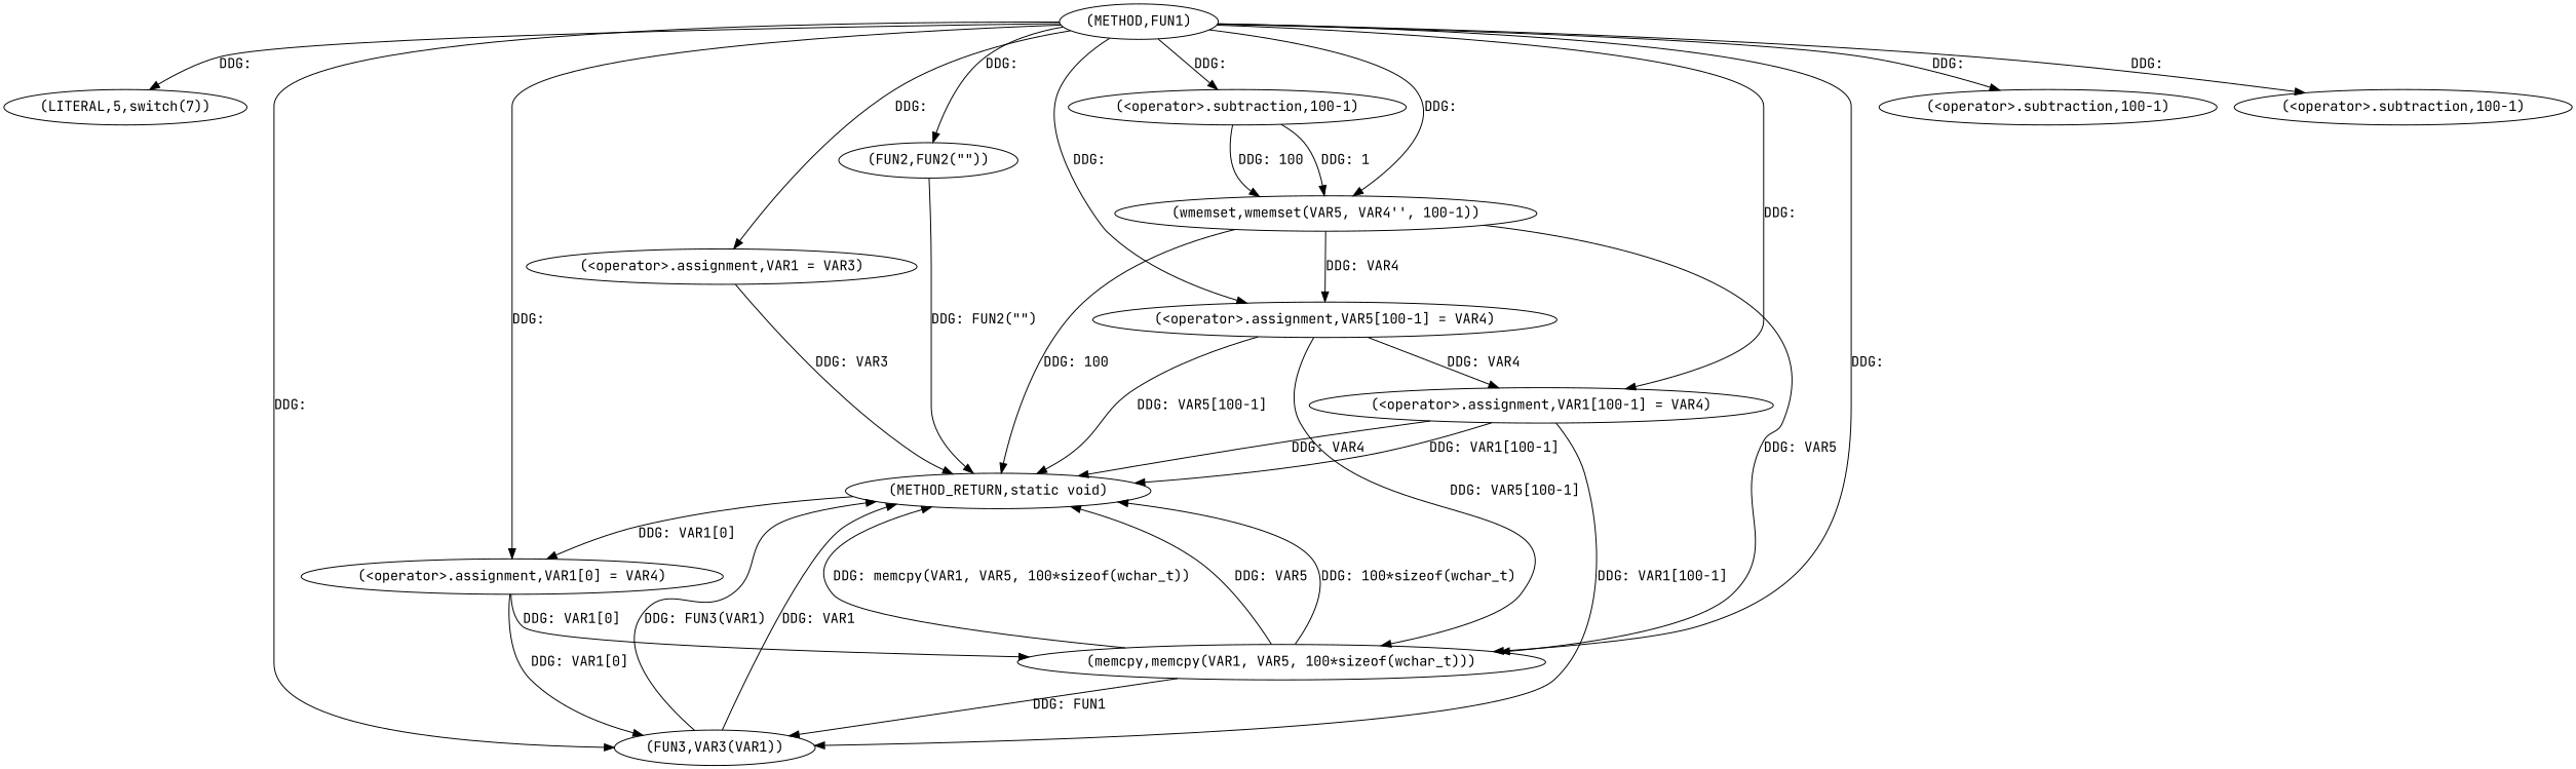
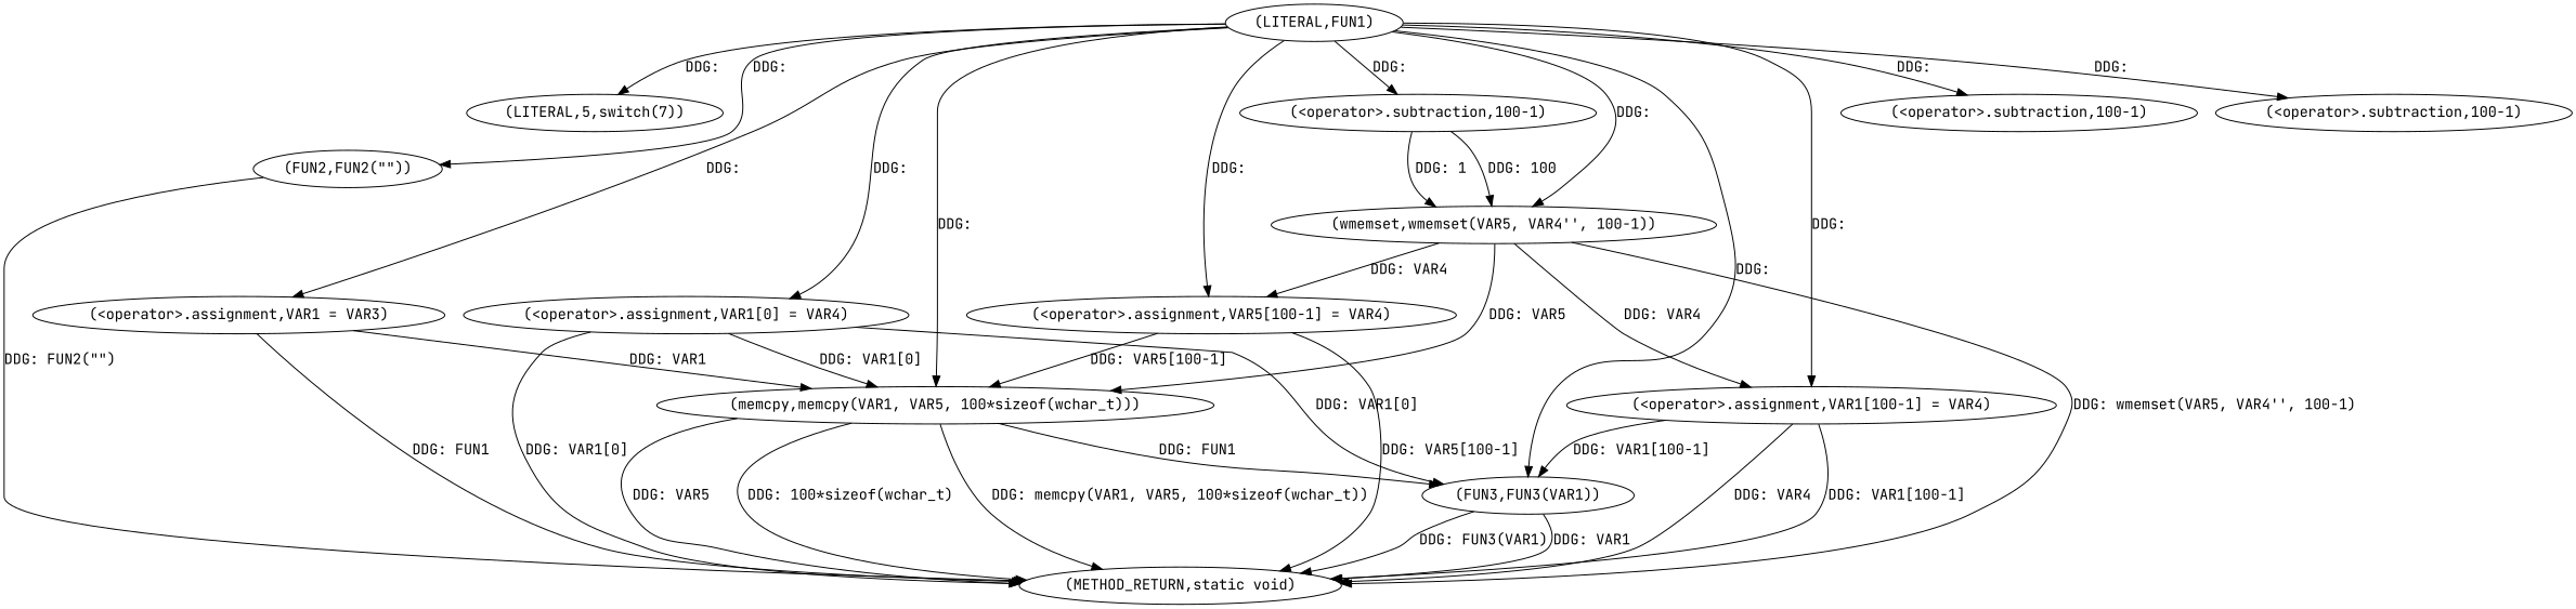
  digraph {
    fontname="JetBrains Mono"
    node [fontname="JetBrains Mono"]
    edge [fontname="JetBrains Mono"]
-   n1 [label="(METHOD,FUN1)"]
+   n1 [label="(LITERAL,FUN1)"]
    n2 [label="(LITERAL,5,switch(7))"]
    n3 [label="(FUN2,FUN2(\"\"))"]
    n4 [label="(<operator>.assignment,VAR1 = VAR3)"]
    n5 [label="(<operator>.assignment,VAR1[0] = VAR4)"]
    n6 [label="(wmemset,wmemset(VAR5, VAR4'', 100-1))"]
    n7 [label="(<operator>.subtraction,100-1)"]
    n8 [label="(<operator>.assignment,VAR5[100-1] = VAR4)"]
    n9 [label="(<operator>.subtraction,100-1)"]
    n10 [label="(memcpy,memcpy(VAR1, VAR5, 100*sizeof(wchar_t)))"]
    n11 [label="(<operator>.assignment,VAR1[100-1] = VAR4)"]
    n12 [label="(<operator>.subtraction,100-1)"]
-   n13 [label="(FUN3,VAR3(VAR1))"]
+   n13 [label="(FUN3,FUN3(VAR1))"]
    n14 [label="(METHOD_RETURN,static void)"]
    n1 -> n2 [label="DDG: "]
    n1 -> n3 [label="DDG: "]
    n1 -> n4 [label="DDG: "]
    n1 -> n5 [label="DDG: "]
    n1 -> n6 [label="DDG: "]
    n1 -> n7 [label="DDG: "]
    n1 -> n8 [label="DDG: "]
    n1 -> n9 [label="DDG: "]
    n1 -> n10 [label="DDG: "]
    n1 -> n11 [label="DDG: "]
    n1 -> n12 [label="DDG: "]
    n1 -> n13 [label="DDG: "]
    n3 -> n14 [label="DDG: FUN2(\"\")"]
-   n4 -> n14 [label="DDG: VAR3"]
+   n4 -> n10 [label="DDG: VAR1"]
+   n4 -> n14 [label="DDG: FUN1"]
    n5 -> n10 [label="DDG: VAR1[0]"]
    n5 -> n13 [label="DDG: VAR1[0]"]
-   n14 -> n5 [label="DDG: VAR1[0]"]
+   n5 -> n14 [label="DDG: VAR1[0]"]
    n6 -> n8 [label="DDG: VAR4"]
    n6 -> n10 [label="DDG: VAR5"]
-   n8 -> n11 [label="DDG: VAR4"]
-   n6 -> n14 [label="DDG: 100"]
+   n6 -> n11 [label="DDG: VAR4"]
+   n6 -> n14 [label="DDG: wmemset(VAR5, VAR4'', 100-1)"]
    n7 -> n6 [label="DDG: 100"]
    n7 -> n6 [label="DDG: 1"]
    n8 -> n10 [label="DDG: VAR5[100-1]"]
    n8 -> n14 [label="DDG: VAR5[100-1]"]
    n10 -> n13 [label="DDG: FUN1"]
    n10 -> n14 [label="DDG: VAR5"]
    n10 -> n14 [label="DDG: 100*sizeof(wchar_t)"]
    n10 -> n14 [label="DDG: memcpy(VAR1, VAR5, 100*sizeof(wchar_t))"]
    n11 -> n13 [label="DDG: VAR1[100-1]"]
    n11 -> n14 [label="DDG: VAR4"]
    n11 -> n14 [label="DDG: VAR1[100-1]"]
    n13 -> n14 [label="DDG: FUN3(VAR1)"]
    n13 -> n14 [label="DDG: VAR1"]
  }
